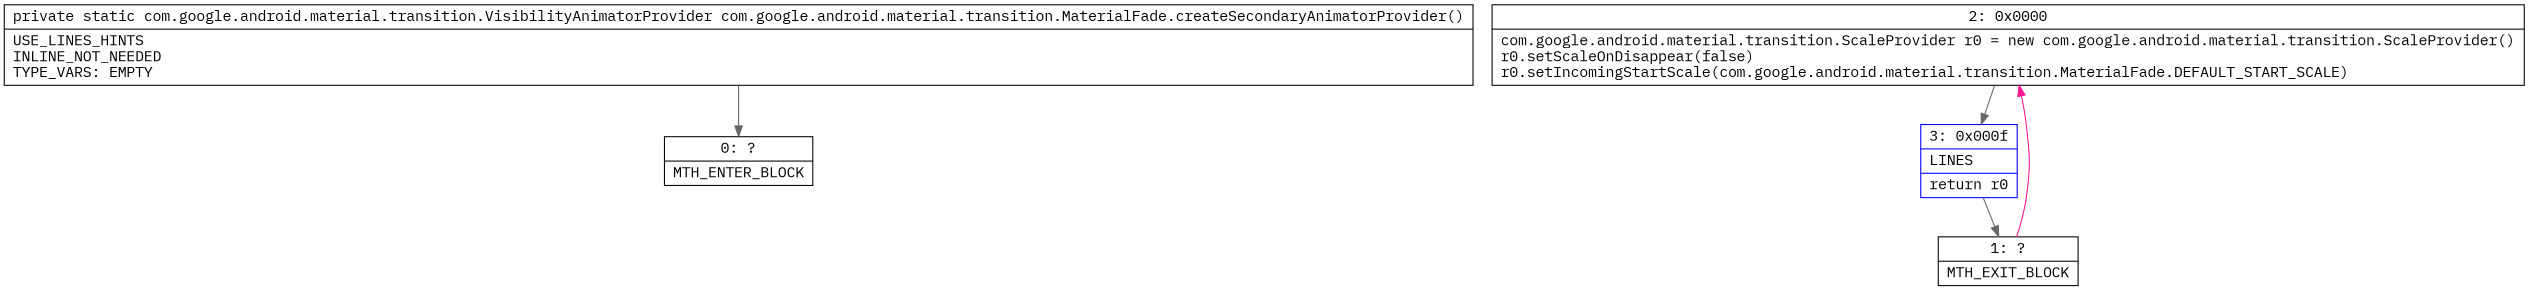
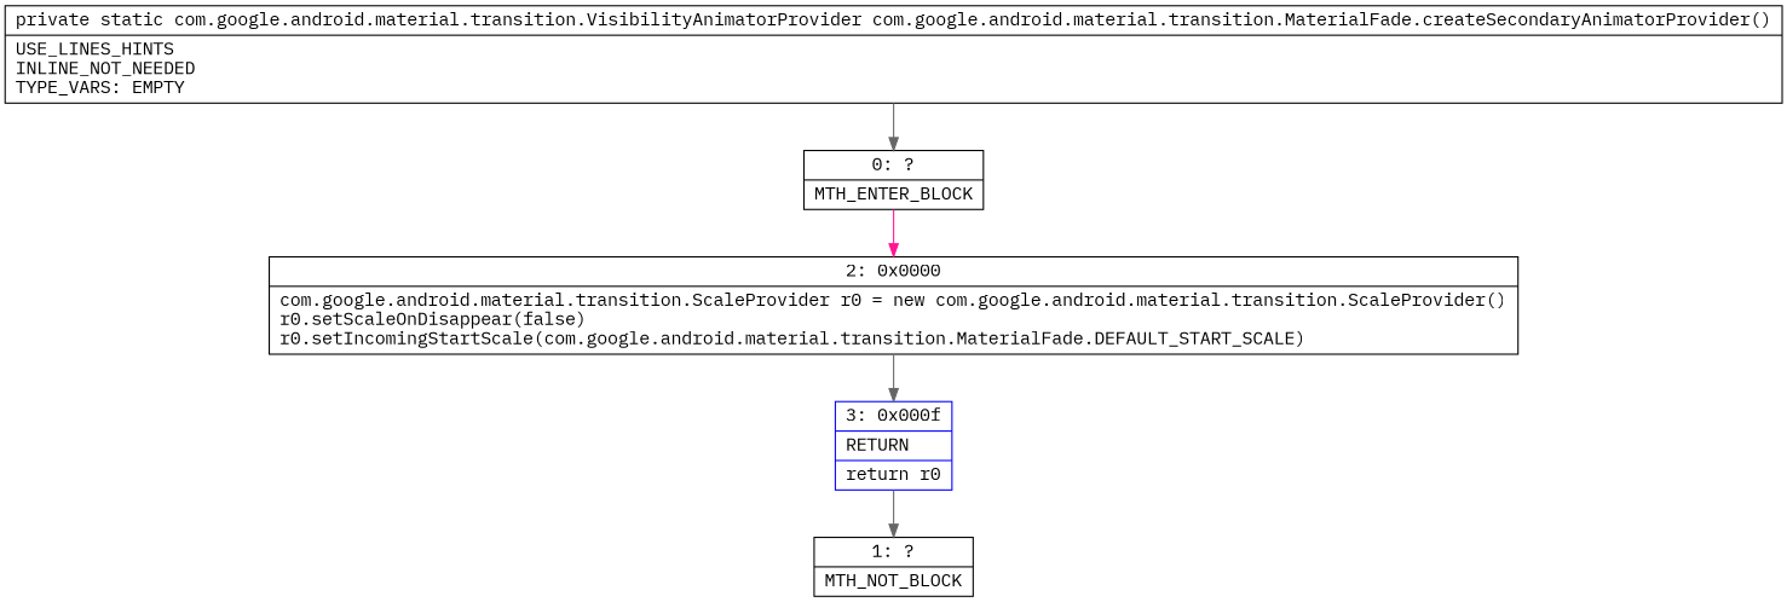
  digraph {
    fontname="IBM Plex Mono"
    node [color=black fontname="IBM Plex Mono" shape=record]
    edge [color=gray40 fontname="IBM Plex Mono"]
    n1 [label="{0\:\ ?|MTH_ENTER_BLOCK\l}"]
    n2 [label="{2\:\ 0x0000|com.google.android.material.transition.ScaleProvider r0 = new com.google.android.material.transition.ScaleProvider()\lr0.setScaleOnDisappear(false)\lr0.setIncomingStartScale(com.google.android.material.transition.MaterialFade.DEFAULT_START_SCALE)\l}"]
-   n3 [color=blue label="{3\:\ 0x000f|LINES\l|return r0\l}"]
-   n4 [label="{1\:\ ?|MTH_EXIT_BLOCK\l}"]
+   n3 [color=blue label="{3\:\ 0x000f|RETURN\l|return r0\l}"]
+   n4 [label="{1\:\ ?|MTH_NOT_BLOCK\l}"]
    n5 [label="{private static com.google.android.material.transition.VisibilityAnimatorProvider com.google.android.material.transition.MaterialFade.createSecondaryAnimatorProvider()  | USE_LINES_HINTS\lINLINE_NOT_NEEDED\lTYPE_VARS: EMPTY\l}"]
-   n4 -> n2 [color=deeppink]
+   n1 -> n2 [color=deeppink]
    n2 -> n3
    n3 -> n4
    n5 -> n1
  }
